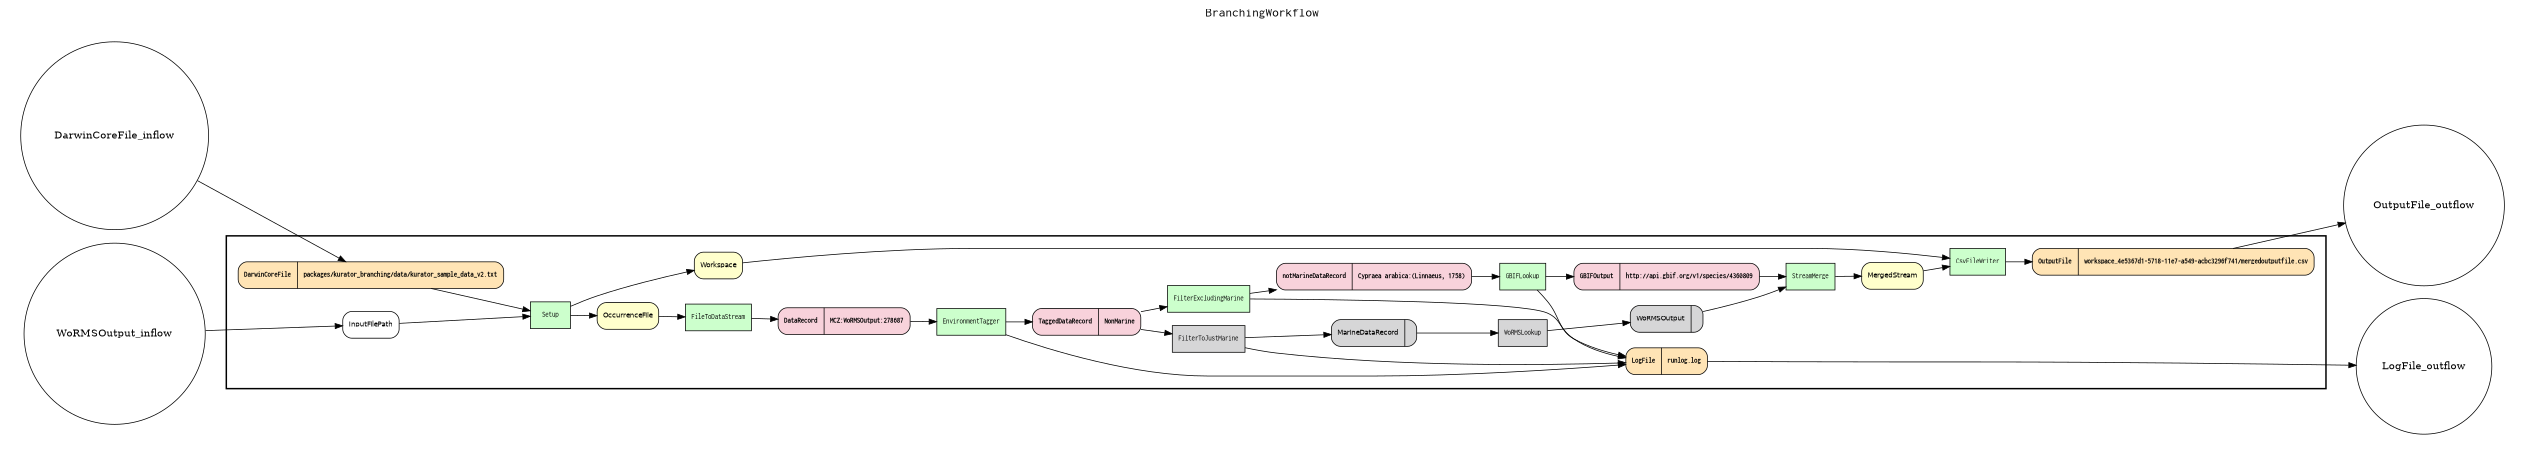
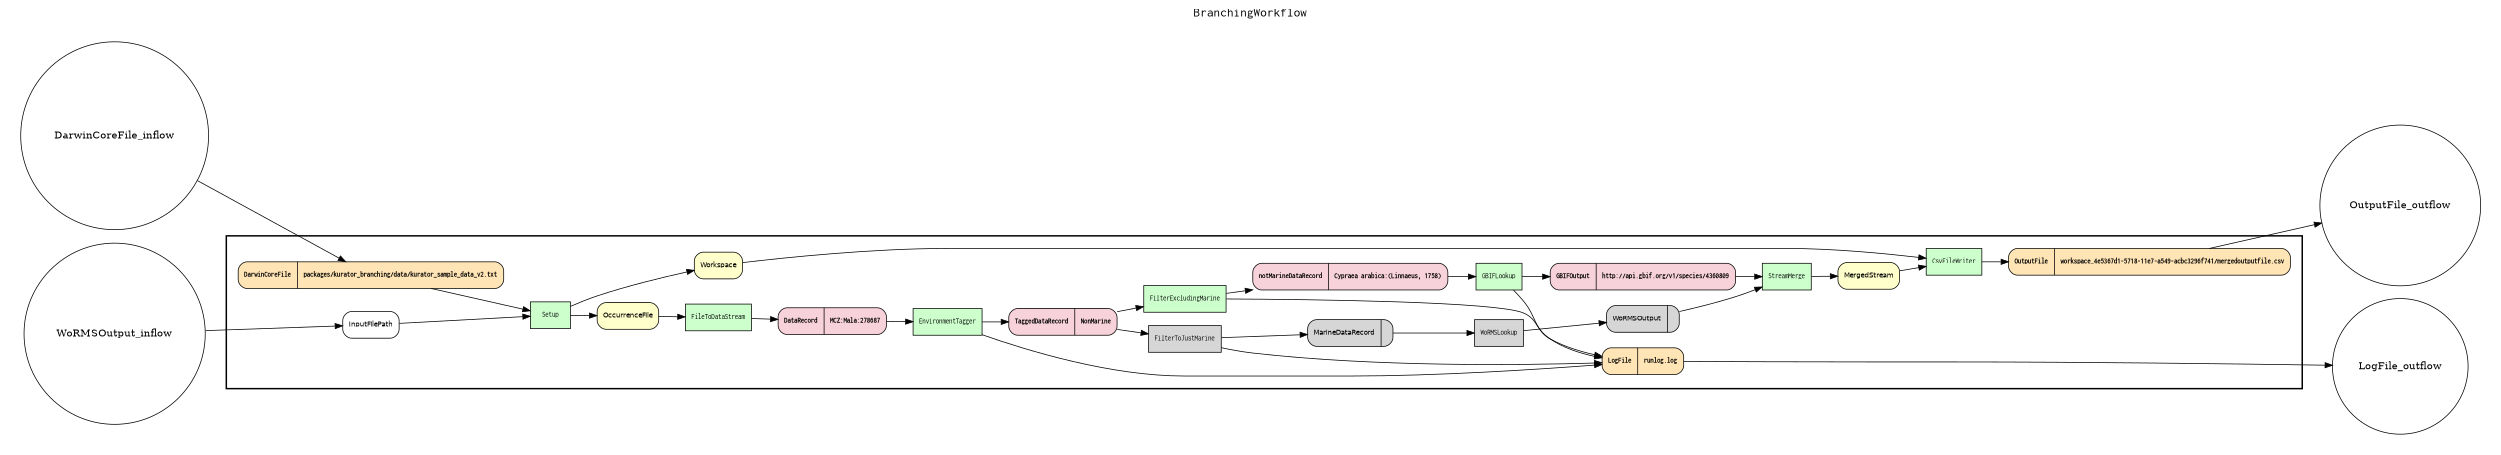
  digraph {
    fontname=Courier
    fontsize=18
    label=BranchingWorkflow
    labelloc=t
    rankdir=LR
    node [fillcolor="#CCFFCC" fontname=Courier fontsize=9 peripheries=1 shape=box style="rounded,filled"]
    FilterToJustMarine [fillcolor="#d6d6d7" style=filled]
    WoRMSLookup [fillcolor="#d6d6d7" style=filled]
    Setup [style=filled]
    FileToDataStream [style=filled]
    EnvironmentTagger [style=filled]
    FilterExcludingMarine [style=filled]
    GBIFLookup [style=filled]
    StreamMerge [style=filled]
    CsvFileWriter [style=filled]
    n10 [fillcolor="#d6d6d7" fontname=Helvetica label="{<f0> MarineDataRecord |<f1> \n}" rankdir=LR shape=record]
    n11 [fillcolor="#d6d6d7" fontname=Helvetica label="{<f0> WoRMSOutput |<f1>\n}" rankdir=LR shape=record]
-   n12 [fillcolor="#f8d2db" fontname="Courier-Bold" label="{<f0> DataRecord |<f1>MCZ:WoRMSOutput:278687\n}" rankdir=LR shape=record]
+   n12 [fillcolor="#f8d2db" fontname="Courier-Bold" label="{<f0> DataRecord |<f1>MCZ:Mala:278687\n}" rankdir=LR shape=record]
    n13 [fillcolor="#f8d2db" fontname="Courier-Bold" label="{<f0> TaggedDataRecord |<f1>NonMarine\n}" rankdir=LR shape=record]
    n14 [fillcolor="#f8d2db" fontname="Courier-Bold" label="{<f0> notMarineDataRecord |<f1>Cypraea arabica:(Linnaeus, 1758)\n}" rankdir=LR shape=record]
    n15 [fillcolor="#f8d2db" fontname="Courier-Bold" label="{<f0> GBIFOutput |<f1>http://api.gbif.org/v1/species/4360809\n}" rankdir=LR shape=record]
    n16 [fillcolor="#FFE4B5" fontname="Courier-Bold" label="{<f0> DarwinCoreFile |<f1>packages/kurator_branching/data/kurator_sample_data_v2.txt\n}" rankdir=LR shape=record]
    Workspace [fillcolor="#FFFFCC" fontname=Helvetica]
    OccurrenceFile [fillcolor="#FFFFCC" fontname=Helvetica]
    MergedStream [fillcolor="#FFFFCC" fontname=Helvetica]
    n20 [fillcolor="#FFE4B5" fontname="Courier-Bold" label="{<f0> LogFile |<f1>runlog.log\n}" rankdir=LR shape=record]
    n21 [fillcolor="#FFE4B5" fontname="Courier-Bold" label="{<f0> OutputFile |<f1>workspace_4e5367d1-5718-11e7-a549-acbc3296f741/mergedoutputfile.csv\n}" rankdir=LR shape=record]
    InputFilePath [fillcolor="#FFFFFF" fontname=Helvetica]
    DarwinCoreFile_inflow [fillcolor="#FFFFFF" shape=circle width=0.2 fontname="" fontsize="" style=""]
    n24 [fillcolor="#FFFFFF" label=WoRMSOutput_inflow shape=circle width=0.2 fontname="" fontsize="" style=""]
    LogFile_outflow [fillcolor="#FFFFFF" shape=circle width=0.2 fontname="" fontsize="" style=""]
    OutputFile_outflow [fillcolor="#FFFFFF" shape=circle width=0.2 fontname="" fontsize="" style=""]
    subgraph cluster_1 {
      color=black
      label=""
      penwidth=2
      subgraph cluster_2 {
        color=white
        label=""
        penwidth=2
        FilterToJustMarine
        WoRMSLookup
        Setup
        FileToDataStream
        EnvironmentTagger
        FilterExcludingMarine
        GBIFLookup
        StreamMerge
        CsvFileWriter
        n10
        n11
        n12
        n13
        n14
        n15
        n16
        Workspace
        OccurrenceFile
        MergedStream
        n20
        n21
        InputFilePath
      }
    }
    subgraph cluster_3 {
      color=white
      label=""
      penwidth=2
      subgraph cluster_4 {
        color=white
        label=""
        penwidth=2
        DarwinCoreFile_inflow
        n24
      }
    }
    subgraph cluster_5 {
      color=white
      label=""
      penwidth=2
      subgraph cluster_6 {
        color=white
        label=""
        penwidth=2
        LogFile_outflow
        OutputFile_outflow
      }
    }
    FilterToJustMarine -> n10
    FilterToJustMarine -> n20
    WoRMSLookup -> n11
    Setup -> Workspace
    Setup -> OccurrenceFile
    FileToDataStream -> n12
    EnvironmentTagger -> n13
    EnvironmentTagger -> n20
    FilterExcludingMarine -> n14
    FilterExcludingMarine -> n20
    GBIFLookup -> n15
    GBIFLookup -> n20
    StreamMerge -> MergedStream
    CsvFileWriter -> n21
    n10 -> WoRMSLookup
    n11 -> StreamMerge
    n12 -> EnvironmentTagger
    n13 -> FilterToJustMarine
    n13 -> FilterExcludingMarine
    n14 -> GBIFLookup
    n15 -> StreamMerge
    n16 -> Setup
    Workspace -> CsvFileWriter
    OccurrenceFile -> FileToDataStream
    MergedStream -> CsvFileWriter
    n20 -> LogFile_outflow
    n21 -> OutputFile_outflow
    InputFilePath -> Setup
    DarwinCoreFile_inflow -> n16
    n24 -> InputFilePath
  }
